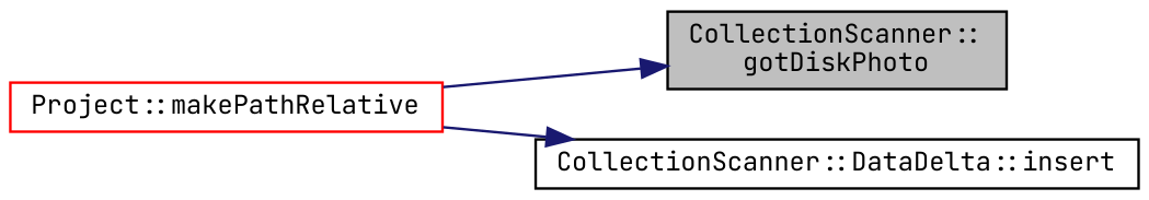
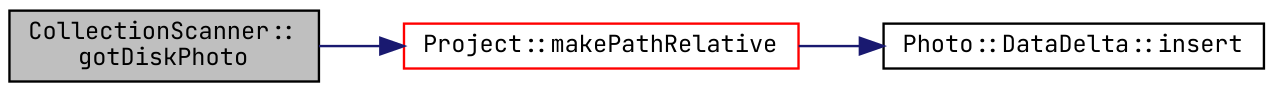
  digraph {
    fontname="JetBrains Mono"
    rankdir=LR
    node [color=black fillcolor=white fontname="JetBrains Mono" fontsize=10 shape=record style=filled]
    edge [color=midnightblue fontname="JetBrains Mono" fontsize=10 labelfontname=Helvetica labelfontsize=10 style=solid]
    n1 [fillcolor=grey75 fontcolor=black height=0.2 label="CollectionScanner::\lgotDiskPhoto" width=0.4]
    n2 [color=red height=0.2 label="Project::makePathRelative" width=0.4]
-   n3 [height=0.2 label="CollectionScanner::DataDelta::insert" width=0.4]
-   n2 -> n1
+   n3 [height=0.2 label="Photo::DataDelta::insert" width=0.4]
+   n1 -> n2
    n2 -> n3
  }
